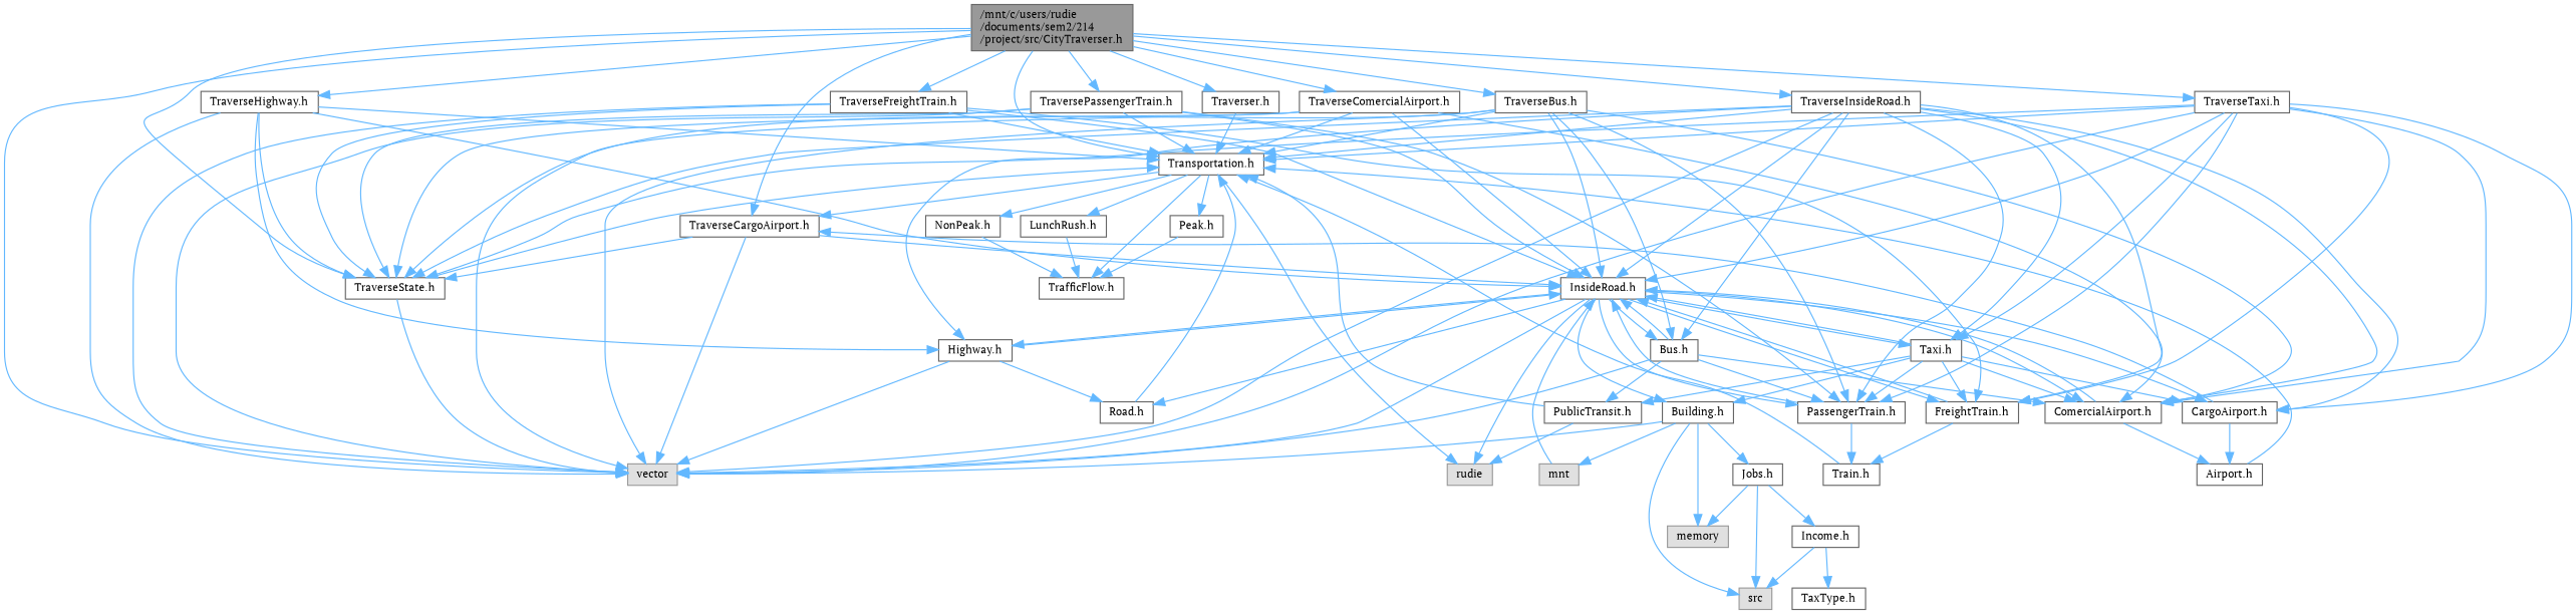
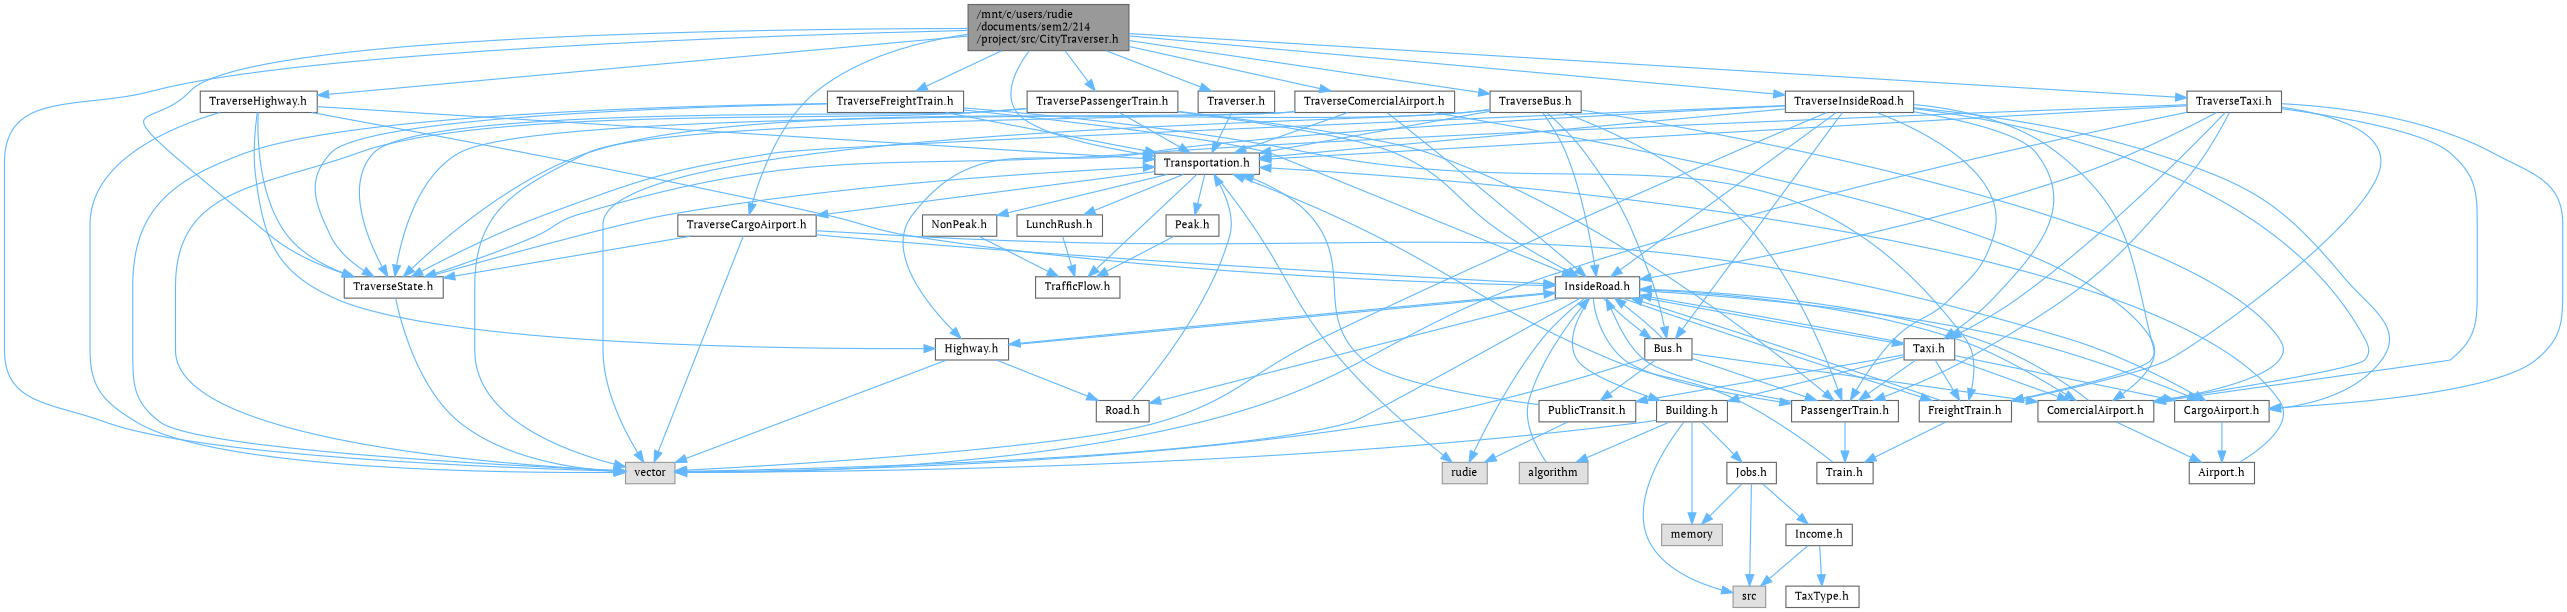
  digraph {
    fontname="PT Serif"
    node [color=grey40 fillcolor=white fontname="PT Serif" fontsize=10 shape=box style=filled]
    edge [color=steelblue1 fontname="PT Serif" fontsize=10 labelfontname=Helvetica labelfontsize=10 style=solid]
    n1 [color=gray40 fillcolor=grey60 fontcolor=black height=0.2 label="/mnt/c/users/rudie\l/documents/sem2/214\l/project/src/CityTraverser.h" width=0.4]
    n2 [color=grey60 fillcolor="#E0E0E0" height=0.2 label=vector width=0.4]
    n3 [height=0.2 label="Traverser.h" width=0.4]
    n4 [height=0.2 label="Transportation.h" width=0.4]
    n5 [height=0.2 label="TraverseState.h" width=0.4]
    n6 [height=0.2 label="TraverseHighway.h" width=0.4]
    n7 [height=0.2 label="TraverseInsideRoad.h" width=0.4]
    n8 [height=0.2 label="TraverseBus.h" width=0.4]
    n9 [height=0.2 label="TraverseTaxi.h" width=0.4]
    n10 [height=0.2 label="TraverseFreightTrain.h" width=0.4]
    n11 [height=0.2 label="TraversePassengerTrain.h" width=0.4]
    n12 [height=0.2 label="TraverseCargoAirport.h" width=0.4]
    n13 [height=0.2 label="TraverseComercialAirport.h" width=0.4]
    n14 [color=grey60 fillcolor="#E0E0E0" height=0.2 label=rudie width=0.4]
    n15 [height=0.2 label="TrafficFlow.h" width=0.4]
    n16 [height=0.2 label="Peak.h" width=0.4]
    n17 [height=0.2 label="NonPeak.h" width=0.4]
    n18 [height=0.2 label="LunchRush.h" width=0.4]
    n19 [height=0.2 label="Highway.h" width=0.4]
    n20 [height=0.2 label="InsideRoad.h" width=0.4]
    n21 [height=0.2 label="Bus.h" width=0.4]
    n22 [height=0.2 label="ComercialAirport.h" width=0.4]
    n23 [height=0.2 label="PassengerTrain.h" width=0.4]
    n24 [height=0.2 label="Taxi.h" width=0.4]
    n25 [height=0.2 label="CargoAirport.h" width=0.4]
    n26 [height=0.2 label="FreightTrain.h" width=0.4]
    n27 [height=0.2 label="Road.h" width=0.4]
    n28 [height=0.2 label="Building.h" width=0.4]
    n29 [height=0.2 label="PublicTransit.h" width=0.4]
    n30 [height=0.2 label="Airport.h" width=0.4]
    n31 [height=0.2 label="Train.h" width=0.4]
    n32 [color=grey60 fillcolor="#E0E0E0" height=0.2 label=src width=0.4]
    n33 [color=grey60 fillcolor="#E0E0E0" height=0.2 label=memory width=0.4]
-   n34 [color=grey60 fillcolor="#E0E0E0" height=0.2 label=mnt width=0.4]
+   n34 [color=grey60 fillcolor="#E0E0E0" height=0.2 label=algorithm width=0.4]
    n35 [height=0.2 label="Jobs.h" width=0.4]
    n36 [height=0.2 label="Income.h" width=0.4]
    n37 [height=0.2 label="TaxType.h" width=0.4]
    n1 -> n2
    n1 -> n3
    n1 -> n4
    n1 -> n5
    n1 -> n6
    n1 -> n7
    n1 -> n8
    n1 -> n9
    n1 -> n10
    n1 -> n11
    n1 -> n12
    n1 -> n13
    n3 -> n4
    n4 -> n12
    n4 -> n14
    n4 -> n15
    n4 -> n16
    n4 -> n17
    n4 -> n18
    n5 -> n2
    n5 -> n4
    n6 -> n2
    n6 -> n4
    n6 -> n5
    n6 -> n19
    n6 -> n20
    n7 -> n2
    n7 -> n4
    n7 -> n5
    n7 -> n19
    n7 -> n20
    n7 -> n21
    n7 -> n22
    n7 -> n23
    n7 -> n24
    n7 -> n25
    n7 -> n26
    n8 -> n2
    n8 -> n4
    n8 -> n5
    n8 -> n20
    n8 -> n21
    n8 -> n22
    n8 -> n23
    n9 -> n2
    n9 -> n4
    n9 -> n5
    n9 -> n20
    n9 -> n22
    n9 -> n23
    n9 -> n24
    n9 -> n25
    n9 -> n26
    n10 -> n2
    n10 -> n4
    n10 -> n5
    n10 -> n20
    n10 -> n26
    n11 -> n2
    n11 -> n4
    n11 -> n5
    n11 -> n20
    n11 -> n23
    n12 -> n2
    n12 -> n5
    n12 -> n20
-   n25 -> n12
+   n12 -> n25
    n13 -> n2
    n13 -> n4
    n13 -> n5
    n13 -> n20
    n13 -> n22
    n16 -> n15
    n17 -> n15
    n18 -> n15
    n19 -> n2
    n19 -> n20
    n19 -> n27
    n20 -> n2
    n20 -> n14
    n20 -> n19
    n20 -> n21
    n20 -> n22
    n20 -> n23
    n20 -> n24
    n20 -> n25
    n20 -> n26
    n20 -> n27
    n20 -> n28
    n21 -> n2
    n21 -> n20
    n21 -> n22
    n21 -> n23
    n21 -> n29
    n22 -> n20
    n22 -> n30
    n23 -> n20
    n23 -> n31
    n24 -> n20
    n24 -> n22
    n24 -> n23
    n24 -> n25
    n24 -> n26
    n24 -> n28
    n24 -> n29
    n25 -> n30
    n26 -> n20
    n26 -> n31
    n27 -> n4
    n28 -> n2
    n28 -> n32
    n28 -> n33
    n28 -> n34
    n28 -> n35
    n29 -> n4
    n29 -> n14
    n30 -> n4
    n31 -> n4
    n34 -> n20
    n35 -> n32
    n35 -> n33
    n35 -> n36
    n36 -> n32
    n36 -> n37
  }
